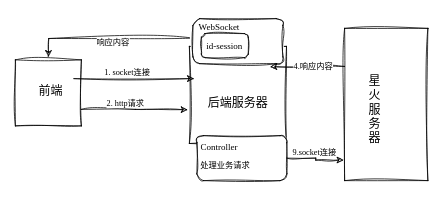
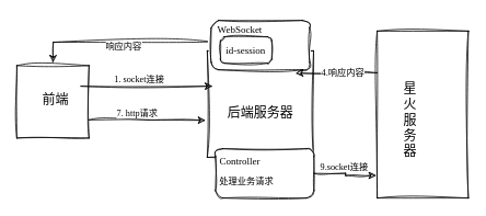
  <mxCell id="0" />
  <mxCell id="1" parent="0" />
  <mxCell id="2" value="" style="whiteSpace=wrap;html=1;aspect=fixed;sketch=1;hachureGap=4;jiggle=2;curveFitting=1;fontFamily=Architects Daughter;fontSource=https%3A%2F%2Ffonts.googleapis.com%2Fcss%3Ffamily%3DArchitects%2BDaughter;" vertex="1" parent="1"><mxGeometry x="20" y="79" width="88" height="88" as="geometry" /></mxCell>
  <mxCell id="3" value="" style="whiteSpace=wrap;html=1;aspect=fixed;sketch=1;hachureGap=4;jiggle=2;curveFitting=1;fontFamily=Architects Daughter;fontSource=https%3A%2F%2Ffonts.googleapis.com%2Fcss%3Ffamily%3DArchitects%2BDaughter;" vertex="1" parent="1"><mxGeometry x="252" y="61" width="129.5" height="129.5" as="geometry" /></mxCell>
  <mxCell id="4" value="" style="swimlane;startSize=0;sketch=1;hachureGap=4;jiggle=2;curveFitting=1;fontFamily=Architects Daughter;fontSource=https%3A%2F%2Ffonts.googleapis.com%2Fcss%3Ffamily%3DArchitects%2BDaughter;" vertex="1" parent="1"><mxGeometry x="459" y="37" width="111" height="203" as="geometry"><mxRectangle x="546" y="155" width="50" height="44" as="alternateBounds" /></mxGeometry></mxCell>
  <mxCell id="5" value="&lt;span style=&quot;font-size: 16px;&quot;&gt;星火服务器&lt;/span&gt;" style="text;html=1;align=center;verticalAlign=middle;whiteSpace=wrap;rounded=0;fontFamily=Architects Daughter;fontSource=https%3A%2F%2Ffonts.googleapis.com%2Fcss%3Ffamily%3DArchitects%2BDaughter;" vertex="1" parent="4"><mxGeometry x="29" y="45" width="23" height="126" as="geometry" /></mxCell>
  <mxCell id="6" value="&lt;font style=&quot;font-size: 16px;&quot;&gt;前端&lt;/font&gt;" style="text;html=1;align=center;verticalAlign=middle;whiteSpace=wrap;rounded=0;fontFamily=Architects Daughter;fontSource=https%3A%2F%2Ffonts.googleapis.com%2Fcss%3Ffamily%3DArchitects%2BDaughter;" vertex="1" parent="1"><mxGeometry x="34" y="100.75" width="67" height="39" as="geometry" /></mxCell>
  <mxCell id="7" value="&lt;span style=&quot;font-size: 16px;&quot;&gt;后端服务器&lt;/span&gt;" style="text;html=1;align=center;verticalAlign=middle;whiteSpace=wrap;rounded=0;fontFamily=Architects Daughter;fontSource=https%3A%2F%2Ffonts.googleapis.com%2Fcss%3Ffamily%3DArchitects%2BDaughter;" vertex="1" parent="1"><mxGeometry x="275.88" y="121.75" width="81.75" height="28" as="geometry" /></mxCell>
  <mxCell id="8" value="" style="endArrow=classic;html=1;rounded=0;sketch=1;hachureGap=4;jiggle=2;curveFitting=1;fontFamily=Architects Daughter;fontSource=https%3A%2F%2Ffonts.googleapis.com%2Fcss%3Ffamily%3DArchitects%2BDaughter;" edge="1" parent="1"><mxGeometry relative="1" as="geometry"><mxPoint x="98" y="104" as="sourcePoint" /><mxPoint x="258" y="104" as="targetPoint" /></mxGeometry></mxCell>
  <mxCell id="9" value="1. socket连接" style="edgeLabel;resizable=0;html=1;;align=left;verticalAlign=bottom;sketch=1;hachureGap=4;jiggle=2;curveFitting=1;fontFamily=Architects Daughter;fontSource=https%3A%2F%2Ffonts.googleapis.com%2Fcss%3Ffamily%3DArchitects%2BDaughter;" connectable="0" vertex="1" parent="8"><mxGeometry x="-1" relative="1" as="geometry"><mxPoint x="39" as="offset" /></mxGeometry></mxCell>
  <mxCell id="10" style="edgeStyle=orthogonalEdgeStyle;rounded=0;sketch=1;hachureGap=4;jiggle=2;curveFitting=1;orthogonalLoop=1;jettySize=auto;html=1;entryX=0.5;entryY=0;entryDx=0;entryDy=0;fontFamily=Architects Daughter;fontSource=https%3A%2F%2Ffonts.googleapis.com%2Fcss%3Ffamily%3DArchitects%2BDaughter;" edge="1" parent="1"><mxGeometry relative="1" as="geometry"><mxPoint x="256.76" y="50" as="sourcePoint" /><mxPoint x="64" y="75" as="targetPoint" /></mxGeometry></mxCell>
  <mxCell id="11" value="响应内容" style="edgeLabel;html=1;align=center;verticalAlign=middle;resizable=0;points=[];sketch=1;hachureGap=4;jiggle=2;curveFitting=1;fontFamily=Architects Daughter;fontSource=https%3A%2F%2Ffonts.googleapis.com%2Fcss%3Ffamily%3DArchitects%2BDaughter;" vertex="1" connectable="0" parent="10"><mxGeometry x="-0.01" y="4" relative="1" as="geometry"><mxPoint as="offset" /></mxGeometry></mxCell>
  <mxCell id="12" value="" style="rounded=1;whiteSpace=wrap;html=1;sketch=1;hachureGap=4;jiggle=2;curveFitting=1;fontFamily=Architects Daughter;fontSource=https%3A%2F%2Ffonts.googleapis.com%2Fcss%3Ffamily%3DArchitects%2BDaughter;" vertex="1" parent="1"><mxGeometry x="256.76" y="24" width="120" height="60" as="geometry" /></mxCell>
  <mxCell id="13" value="WebSocket" style="text;html=1;align=center;verticalAlign=middle;whiteSpace=wrap;rounded=0;fontFamily=Architects Daughter;fontSource=https%3A%2F%2Ffonts.googleapis.com%2Fcss%3Ffamily%3DArchitects%2BDaughter;" vertex="1" parent="1"><mxGeometry x="262" y="20" width="60" height="30" as="geometry" /></mxCell>
  <mxCell id="14" value="" style="rounded=1;whiteSpace=wrap;html=1;sketch=1;hachureGap=4;jiggle=2;curveFitting=1;fontFamily=Architects Daughter;fontSource=https%3A%2F%2Ffonts.googleapis.com%2Fcss%3Ffamily%3DArchitects%2BDaughter;" vertex="1" parent="1"><mxGeometry x="268" y="44" width="62.5" height="32" as="geometry" /></mxCell>
  <mxCell id="15" value="id-session" style="text;html=1;align=center;verticalAlign=middle;whiteSpace=wrap;rounded=0;fontFamily=Architects Daughter;fontSource=https%3A%2F%2Ffonts.googleapis.com%2Fcss%3Ffamily%3DArchitects%2BDaughter;" vertex="1" parent="1"><mxGeometry x="269.25" y="46" width="60" height="30" as="geometry" /></mxCell>
  <mxCell id="16" value="" style="rounded=1;whiteSpace=wrap;html=1;sketch=1;hachureGap=4;jiggle=2;curveFitting=1;fontFamily=Architects Daughter;fontSource=https%3A%2F%2Ffonts.googleapis.com%2Fcss%3Ffamily%3DArchitects%2BDaughter;" vertex="1" parent="1"><mxGeometry x="262" y="180" width="120" height="60" as="geometry" /></mxCell>
  <mxCell id="17" value="Controller" style="text;html=1;align=center;verticalAlign=middle;whiteSpace=wrap;rounded=0;fontFamily=Architects Daughter;fontSource=https%3A%2F%2Ffonts.googleapis.com%2Fcss%3Ffamily%3DArchitects%2BDaughter;" vertex="1" parent="1"><mxGeometry x="262" y="180" width="60" height="30" as="geometry" /></mxCell>
  <mxCell id="18" style="edgeStyle=orthogonalEdgeStyle;rounded=0;sketch=1;hachureGap=4;jiggle=2;curveFitting=1;orthogonalLoop=1;jettySize=auto;html=1;exitX=1;exitY=0.75;exitDx=0;exitDy=0;entryX=-0.019;entryY=0.652;entryDx=0;entryDy=0;entryPerimeter=0;fontFamily=Architects Daughter;fontSource=https%3A%2F%2Ffonts.googleapis.com%2Fcss%3Ffamily%3DArchitects%2BDaughter;" edge="1" parent="1" source="2" target="3"><mxGeometry relative="1" as="geometry" /></mxCell>
- <mxCell id="19" value="2. http请求" style="edgeLabel;resizable=0;html=1;;align=left;verticalAlign=bottom;sketch=1;hachureGap=4;jiggle=2;curveFitting=1;fontFamily=Architects Daughter;fontSource=https%3A%2F%2Ffonts.googleapis.com%2Fcss%3Ffamily%3DArchitects%2BDaughter;" connectable="0" vertex="1" parent="1"><mxGeometry x="140" y="145" as="geometry" /></mxCell>
+ <mxCell id="19" value="7. http请求" style="edgeLabel;resizable=0;html=1;;align=left;verticalAlign=bottom;sketch=1;hachureGap=4;jiggle=2;curveFitting=1;fontFamily=Architects Daughter;fontSource=https%3A%2F%2Ffonts.googleapis.com%2Fcss%3Ffamily%3DArchitects%2BDaughter;" connectable="0" vertex="1" parent="1"><mxGeometry x="140" y="145" as="geometry" /></mxCell>
  <mxCell id="20" value="处理业务请求" style="edgeLabel;resizable=0;html=1;;align=left;verticalAlign=bottom;sketch=1;hachureGap=4;jiggle=2;curveFitting=1;fontFamily=Architects Daughter;fontSource=https%3A%2F%2Ffonts.googleapis.com%2Fcss%3Ffamily%3DArchitects%2BDaughter;" connectable="0" vertex="1" parent="1"><mxGeometry x="265" y="227" as="geometry" /></mxCell>
  <mxCell id="21" style="edgeStyle=orthogonalEdgeStyle;rounded=0;sketch=1;hachureGap=4;jiggle=2;curveFitting=1;orthogonalLoop=1;jettySize=auto;html=1;exitX=1;exitY=0.5;exitDx=0;exitDy=0;entryX=-0.015;entryY=0.865;entryDx=0;entryDy=0;entryPerimeter=0;fontFamily=Architects Daughter;fontSource=https%3A%2F%2Ffonts.googleapis.com%2Fcss%3Ffamily%3DArchitects%2BDaughter;" edge="1" parent="1" source="16" target="4"><mxGeometry relative="1" as="geometry" /></mxCell>
  <mxCell id="22" value="9.socket连接" style="edgeLabel;resizable=0;html=1;;align=left;verticalAlign=bottom;sketch=1;hachureGap=4;jiggle=2;curveFitting=1;fontFamily=Architects Daughter;fontSource=https%3A%2F%2Ffonts.googleapis.com%2Fcss%3Ffamily%3DArchitects%2BDaughter;" connectable="0" vertex="1" parent="1"><mxGeometry x="388" y="210" as="geometry" /></mxCell>
  <mxCell id="23" style="edgeStyle=orthogonalEdgeStyle;rounded=0;sketch=1;hachureGap=4;jiggle=2;curveFitting=1;orthogonalLoop=1;jettySize=auto;html=1;exitX=0;exitY=0.25;exitDx=0;exitDy=0;entryX=0.861;entryY=1.07;entryDx=0;entryDy=0;entryPerimeter=0;fontFamily=Architects Daughter;fontSource=https%3A%2F%2Ffonts.googleapis.com%2Fcss%3Ffamily%3DArchitects%2BDaughter;" edge="1" parent="1" source="4" target="12"><mxGeometry relative="1" as="geometry" /></mxCell>
  <mxCell id="24" value="4.响应内容" style="edgeLabel;html=1;align=center;verticalAlign=middle;resizable=0;points=[];sketch=1;hachureGap=4;jiggle=2;curveFitting=1;fontFamily=Architects Daughter;fontSource=https%3A%2F%2Ffonts.googleapis.com%2Fcss%3Ffamily%3DArchitects%2BDaughter;" vertex="1" connectable="0" parent="23"><mxGeometry x="-0.133" y="-1" relative="1" as="geometry"><mxPoint as="offset" /></mxGeometry></mxCell>
